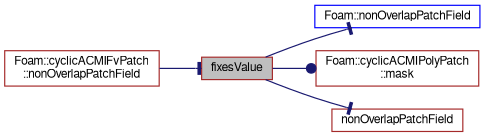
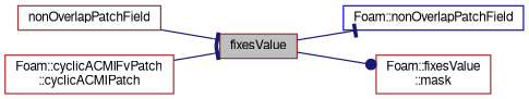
  digraph {
    rankdir=LR
    node [color=brown fontname=FreeSans fontsize=10 shape=record]
    edge [arrowhead=tee color=midnightblue fontname=FreeSans fontsize=10 labelfontname=FreeSans labelfontsize=10 style=solid]
    n1 [fillcolor=grey75 fontcolor=black height=0.2 label=fixesValue style=filled width=0.4]
    n2 [color=blue height=0.2 label="Foam::nonOverlapPatchField" width=0.4]
-   n3 [height=0.2 label="Foam::cyclicACMIPolyPatch\l::mask" width=0.4]
+   n3 [height=0.2 label="Foam::fixesValue\l::mask" width=0.4]
    n4 [height=0.2 label=nonOverlapPatchField width=0.4]
-   n5 [height=0.2 label="Foam::cyclicACMIFvPatch\l::nonOverlapPatchField" width=0.4]
+   n5 [height=0.2 label="Foam::cyclicACMIFvPatch\l::cyclicACMIPatch" width=0.4]
    n1 -> n2
    n1 -> n3 [arrowhead=dot]
-   n1 -> n4
+   n4 -> n1
    n5 -> n1
  }
